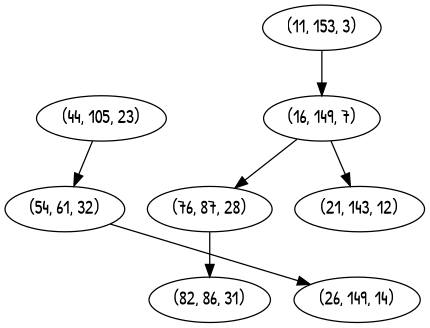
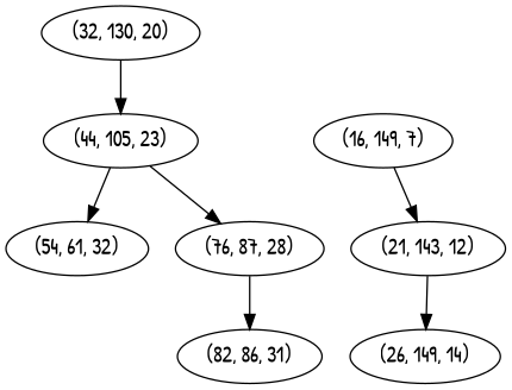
  digraph {
    fontname="Patrick Hand"
    node [fontname="Patrick Hand"]
    edge [fontname="Patrick Hand"]
-   "(11, 153, 3)"
    "(16, 149, 7)"
    "(21, 143, 12)"
    n4 [label="(26, 149, 14)"]
+   "(32, 130, 20)"
    "(44, 105, 23)"
    "(54, 61, 32)"
    n8 [label="(76, 87, 28)"]
    n9 [label="(82, 86, 31)"]
-   "(11, 153, 3)" -> "(16, 149, 7)"
    "(16, 149, 7)" -> "(21, 143, 12)"
-   "(54, 61, 32)" -> n4
+   "(21, 143, 12)" -> n4
+   "(32, 130, 20)" -> "(44, 105, 23)"
    "(44, 105, 23)" -> "(54, 61, 32)"
-   "(16, 149, 7)" -> n8
+   "(44, 105, 23)" -> n8
    n8 -> n9
  }
